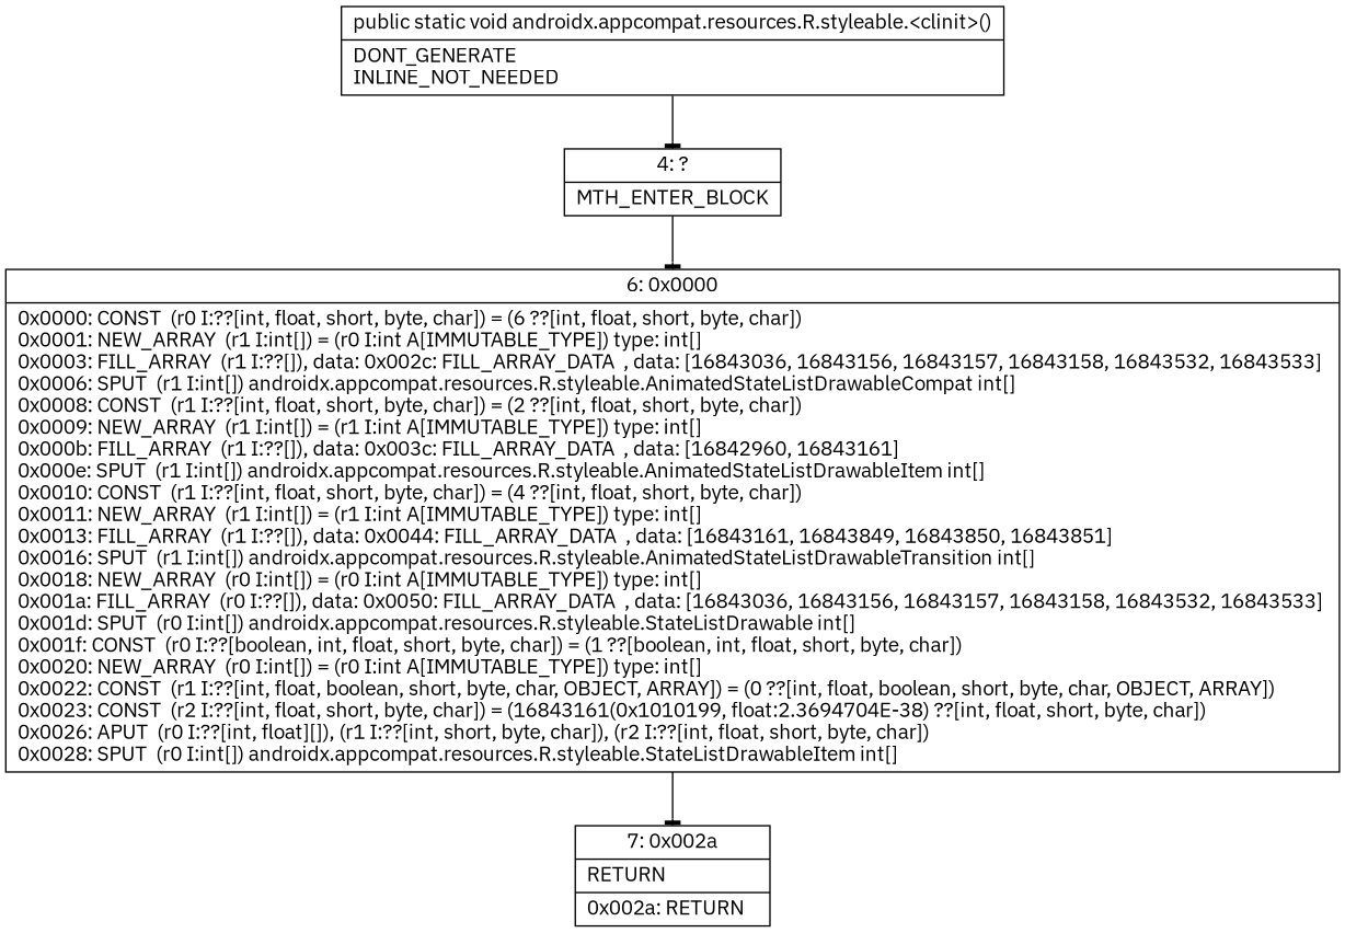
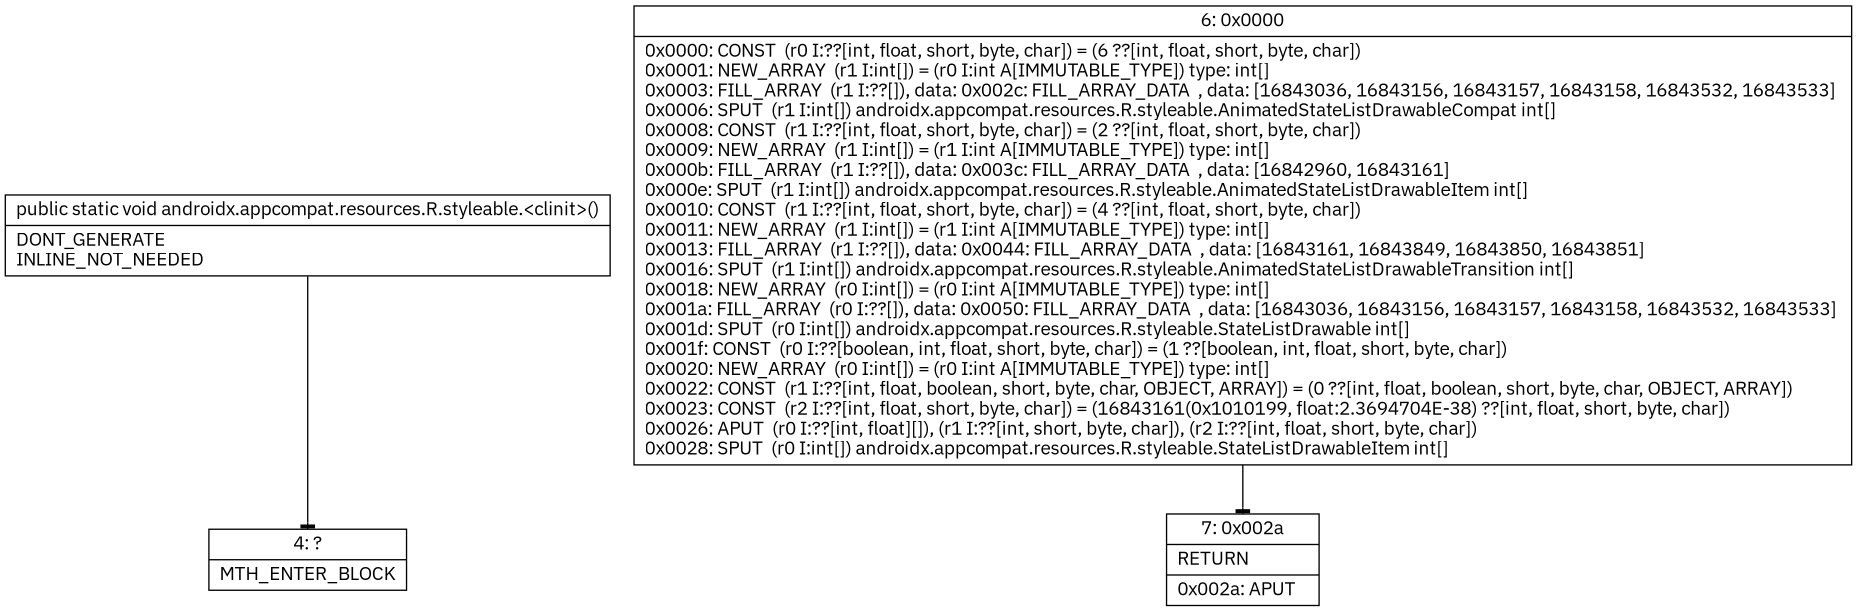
  digraph {
    fontname="IBM Plex Sans"
    node [fontname="IBM Plex Sans" shape=record]
    edge [arrowhead=tee fontname="IBM Plex Sans"]
    n1 [label="{4\:\ ?|MTH_ENTER_BLOCK\l}"]
    n2 [label="{6\:\ 0x0000|0x0000: CONST  (r0 I:??[int, float, short, byte, char]) = (6 ??[int, float, short, byte, char]) \l0x0001: NEW_ARRAY  (r1 I:int[]) = (r0 I:int A[IMMUTABLE_TYPE]) type: int[] \l0x0003: FILL_ARRAY  (r1 I:??[]), data: 0x002c: FILL_ARRAY_DATA  , data: [16843036, 16843156, 16843157, 16843158, 16843532, 16843533] \l0x0006: SPUT  (r1 I:int[]) androidx.appcompat.resources.R.styleable.AnimatedStateListDrawableCompat int[] \l0x0008: CONST  (r1 I:??[int, float, short, byte, char]) = (2 ??[int, float, short, byte, char]) \l0x0009: NEW_ARRAY  (r1 I:int[]) = (r1 I:int A[IMMUTABLE_TYPE]) type: int[] \l0x000b: FILL_ARRAY  (r1 I:??[]), data: 0x003c: FILL_ARRAY_DATA  , data: [16842960, 16843161] \l0x000e: SPUT  (r1 I:int[]) androidx.appcompat.resources.R.styleable.AnimatedStateListDrawableItem int[] \l0x0010: CONST  (r1 I:??[int, float, short, byte, char]) = (4 ??[int, float, short, byte, char]) \l0x0011: NEW_ARRAY  (r1 I:int[]) = (r1 I:int A[IMMUTABLE_TYPE]) type: int[] \l0x0013: FILL_ARRAY  (r1 I:??[]), data: 0x0044: FILL_ARRAY_DATA  , data: [16843161, 16843849, 16843850, 16843851] \l0x0016: SPUT  (r1 I:int[]) androidx.appcompat.resources.R.styleable.AnimatedStateListDrawableTransition int[] \l0x0018: NEW_ARRAY  (r0 I:int[]) = (r0 I:int A[IMMUTABLE_TYPE]) type: int[] \l0x001a: FILL_ARRAY  (r0 I:??[]), data: 0x0050: FILL_ARRAY_DATA  , data: [16843036, 16843156, 16843157, 16843158, 16843532, 16843533] \l0x001d: SPUT  (r0 I:int[]) androidx.appcompat.resources.R.styleable.StateListDrawable int[] \l0x001f: CONST  (r0 I:??[boolean, int, float, short, byte, char]) = (1 ??[boolean, int, float, short, byte, char]) \l0x0020: NEW_ARRAY  (r0 I:int[]) = (r0 I:int A[IMMUTABLE_TYPE]) type: int[] \l0x0022: CONST  (r1 I:??[int, float, boolean, short, byte, char, OBJECT, ARRAY]) = (0 ??[int, float, boolean, short, byte, char, OBJECT, ARRAY]) \l0x0023: CONST  (r2 I:??[int, float, short, byte, char]) = (16843161(0x1010199, float:2.3694704E\-38) ??[int, float, short, byte, char]) \l0x0026: APUT  (r0 I:??[int, float][]), (r1 I:??[int, short, byte, char]), (r2 I:??[int, float, short, byte, char]) \l0x0028: SPUT  (r0 I:int[]) androidx.appcompat.resources.R.styleable.StateListDrawableItem int[] \l}"]
-   n3 [label="{7\:\ 0x002a|RETURN\l|0x002a: RETURN   \l}"]
+   n3 [label="{7\:\ 0x002a|RETURN\l|0x002a: APUT   \l}"]
    n4 [label="{public static void androidx.appcompat.resources.R.styleable.\<clinit\>()  | DONT_GENERATE\lINLINE_NOT_NEEDED\l}"]
-   n1 -> n2
    n2 -> n3
    n4 -> n1
  }
